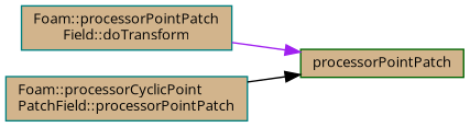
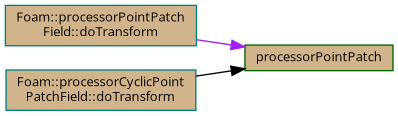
  digraph {
    fontname="Open Sans"
    rankdir=RL
    node [color=teal fillcolor=tan fontname="Open Sans" fontsize=10 shape=box style=filled]
    edge [dir=back fontname="Open Sans" fontsize=10 labelfontname=Helvetica labelfontsize=10 style=solid]
    n1 [color=darkgreen fontcolor=black height=0.2 label=processorPointPatch width=0.4]
    n2 [height=0.2 label="Foam::processorPointPatch\lField::doTransform" width=0.4]
-   n3 [height=0.2 label="Foam::processorCyclicPoint\lPatchField::processorPointPatch" width=0.4]
+   n3 [height=0.2 label="Foam::processorCyclicPoint\lPatchField::doTransform" width=0.4]
    n1 -> n2 [color=purple]
    n1 -> n3 [color=black]
  }
